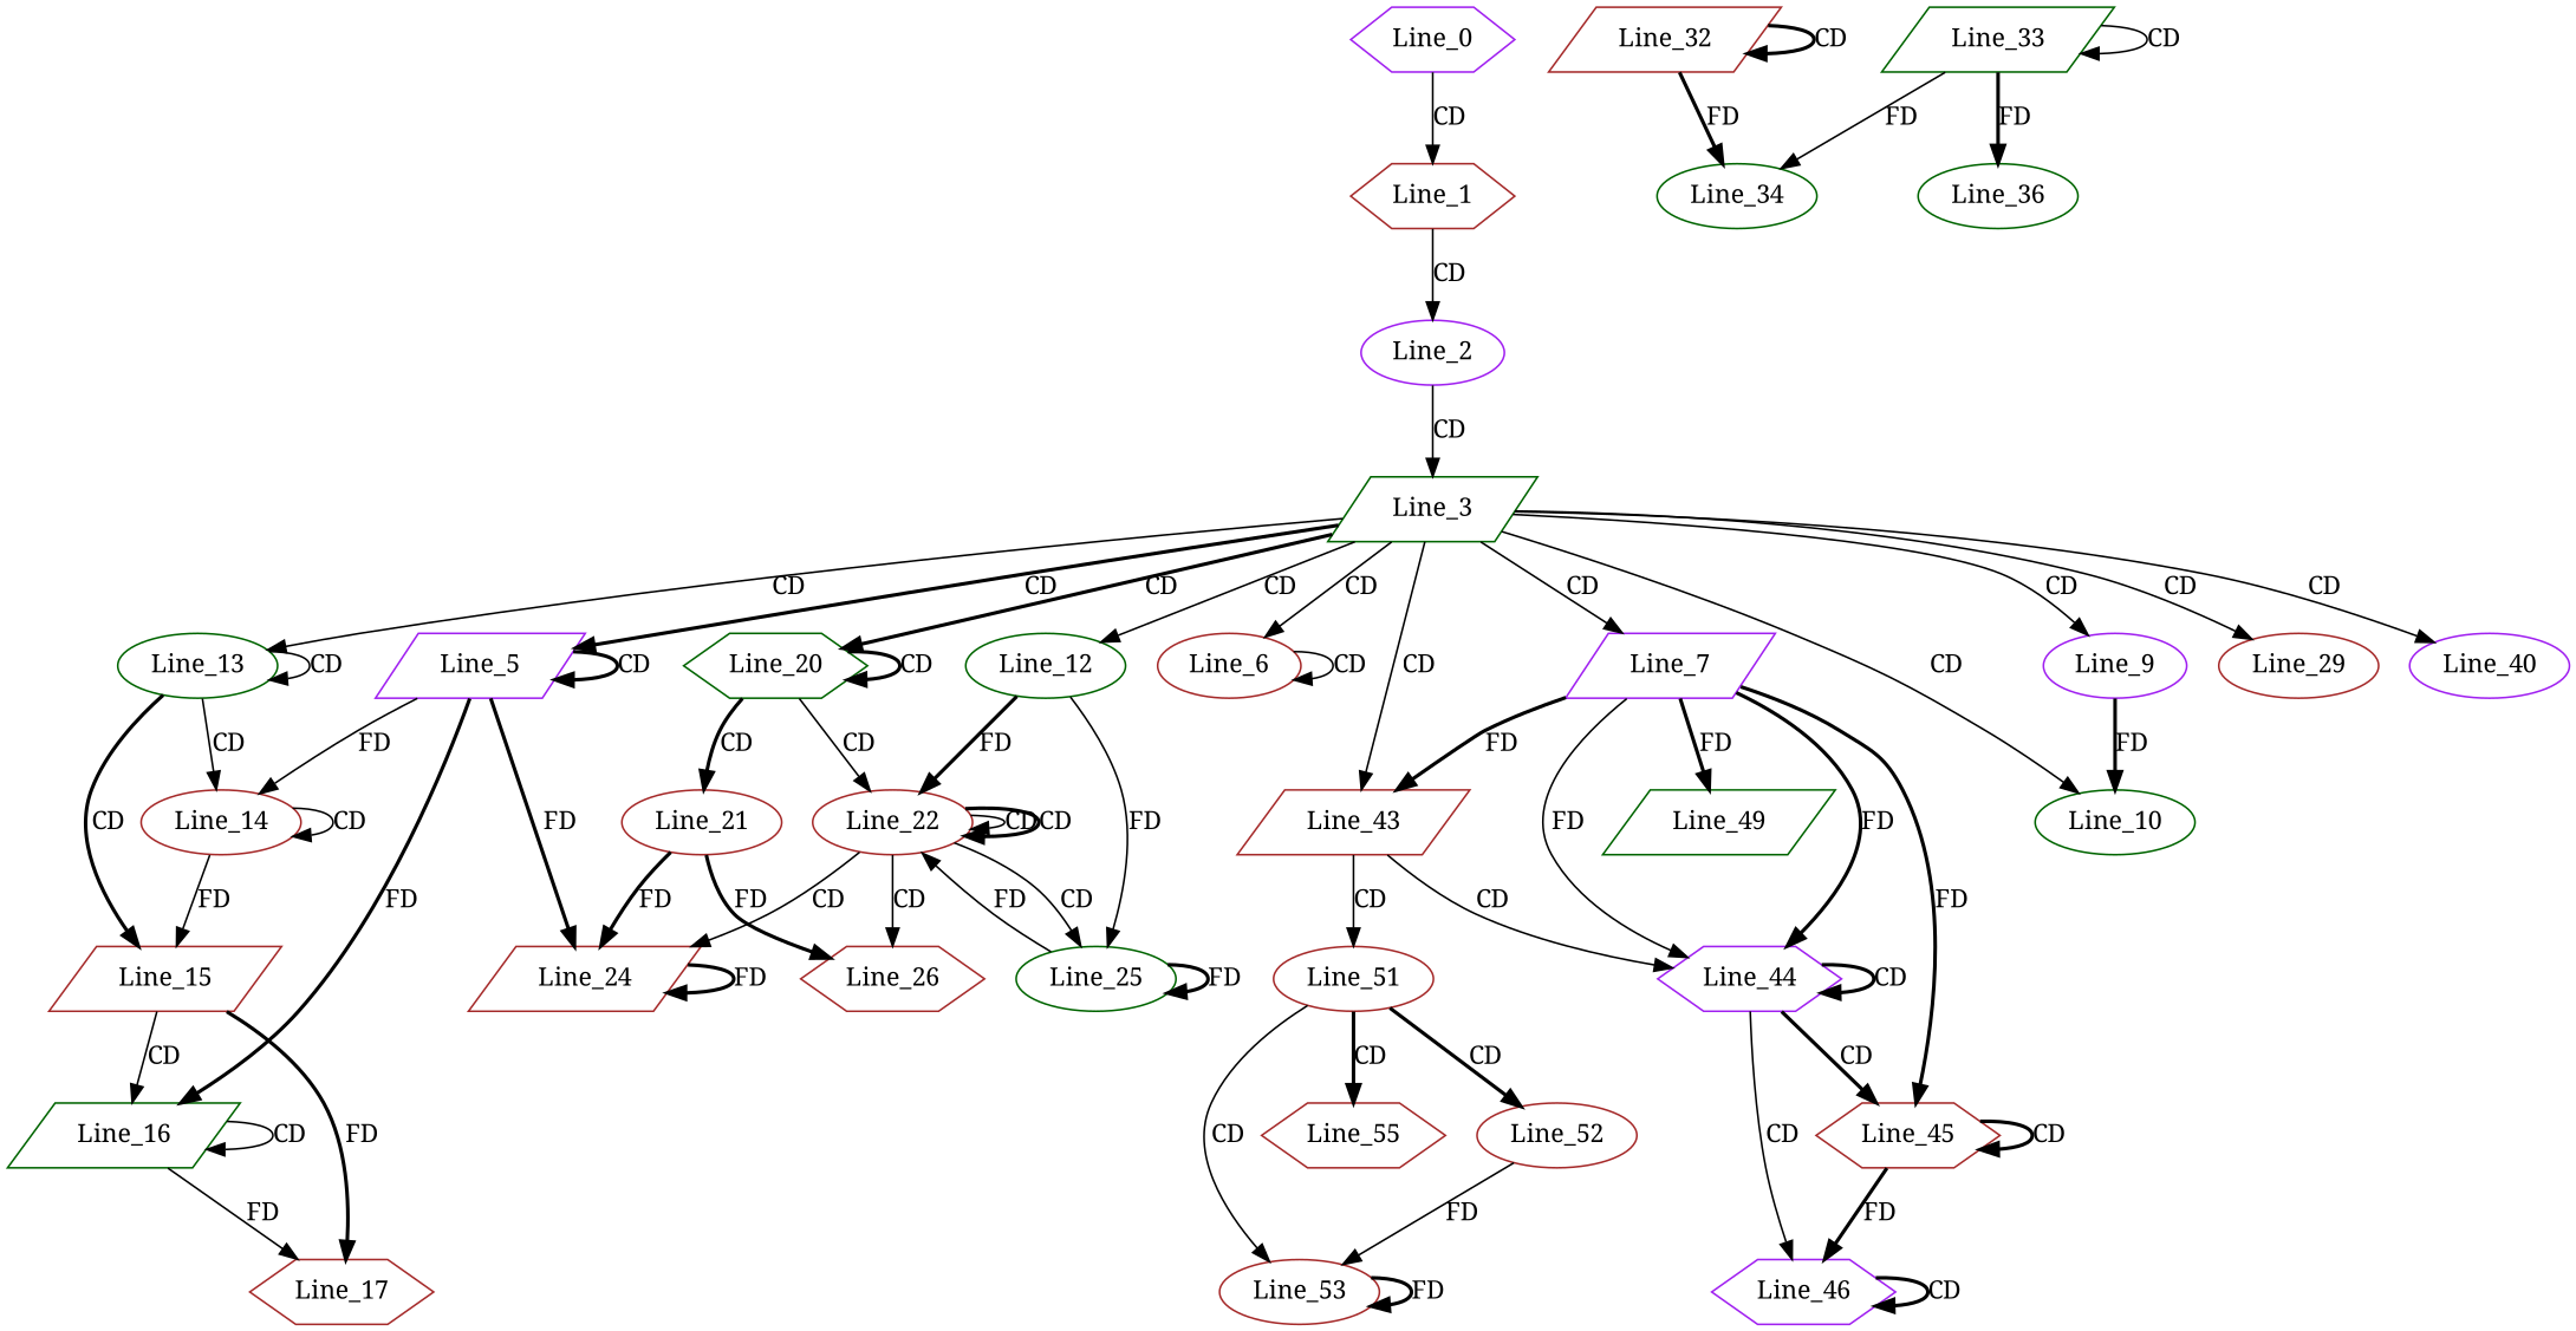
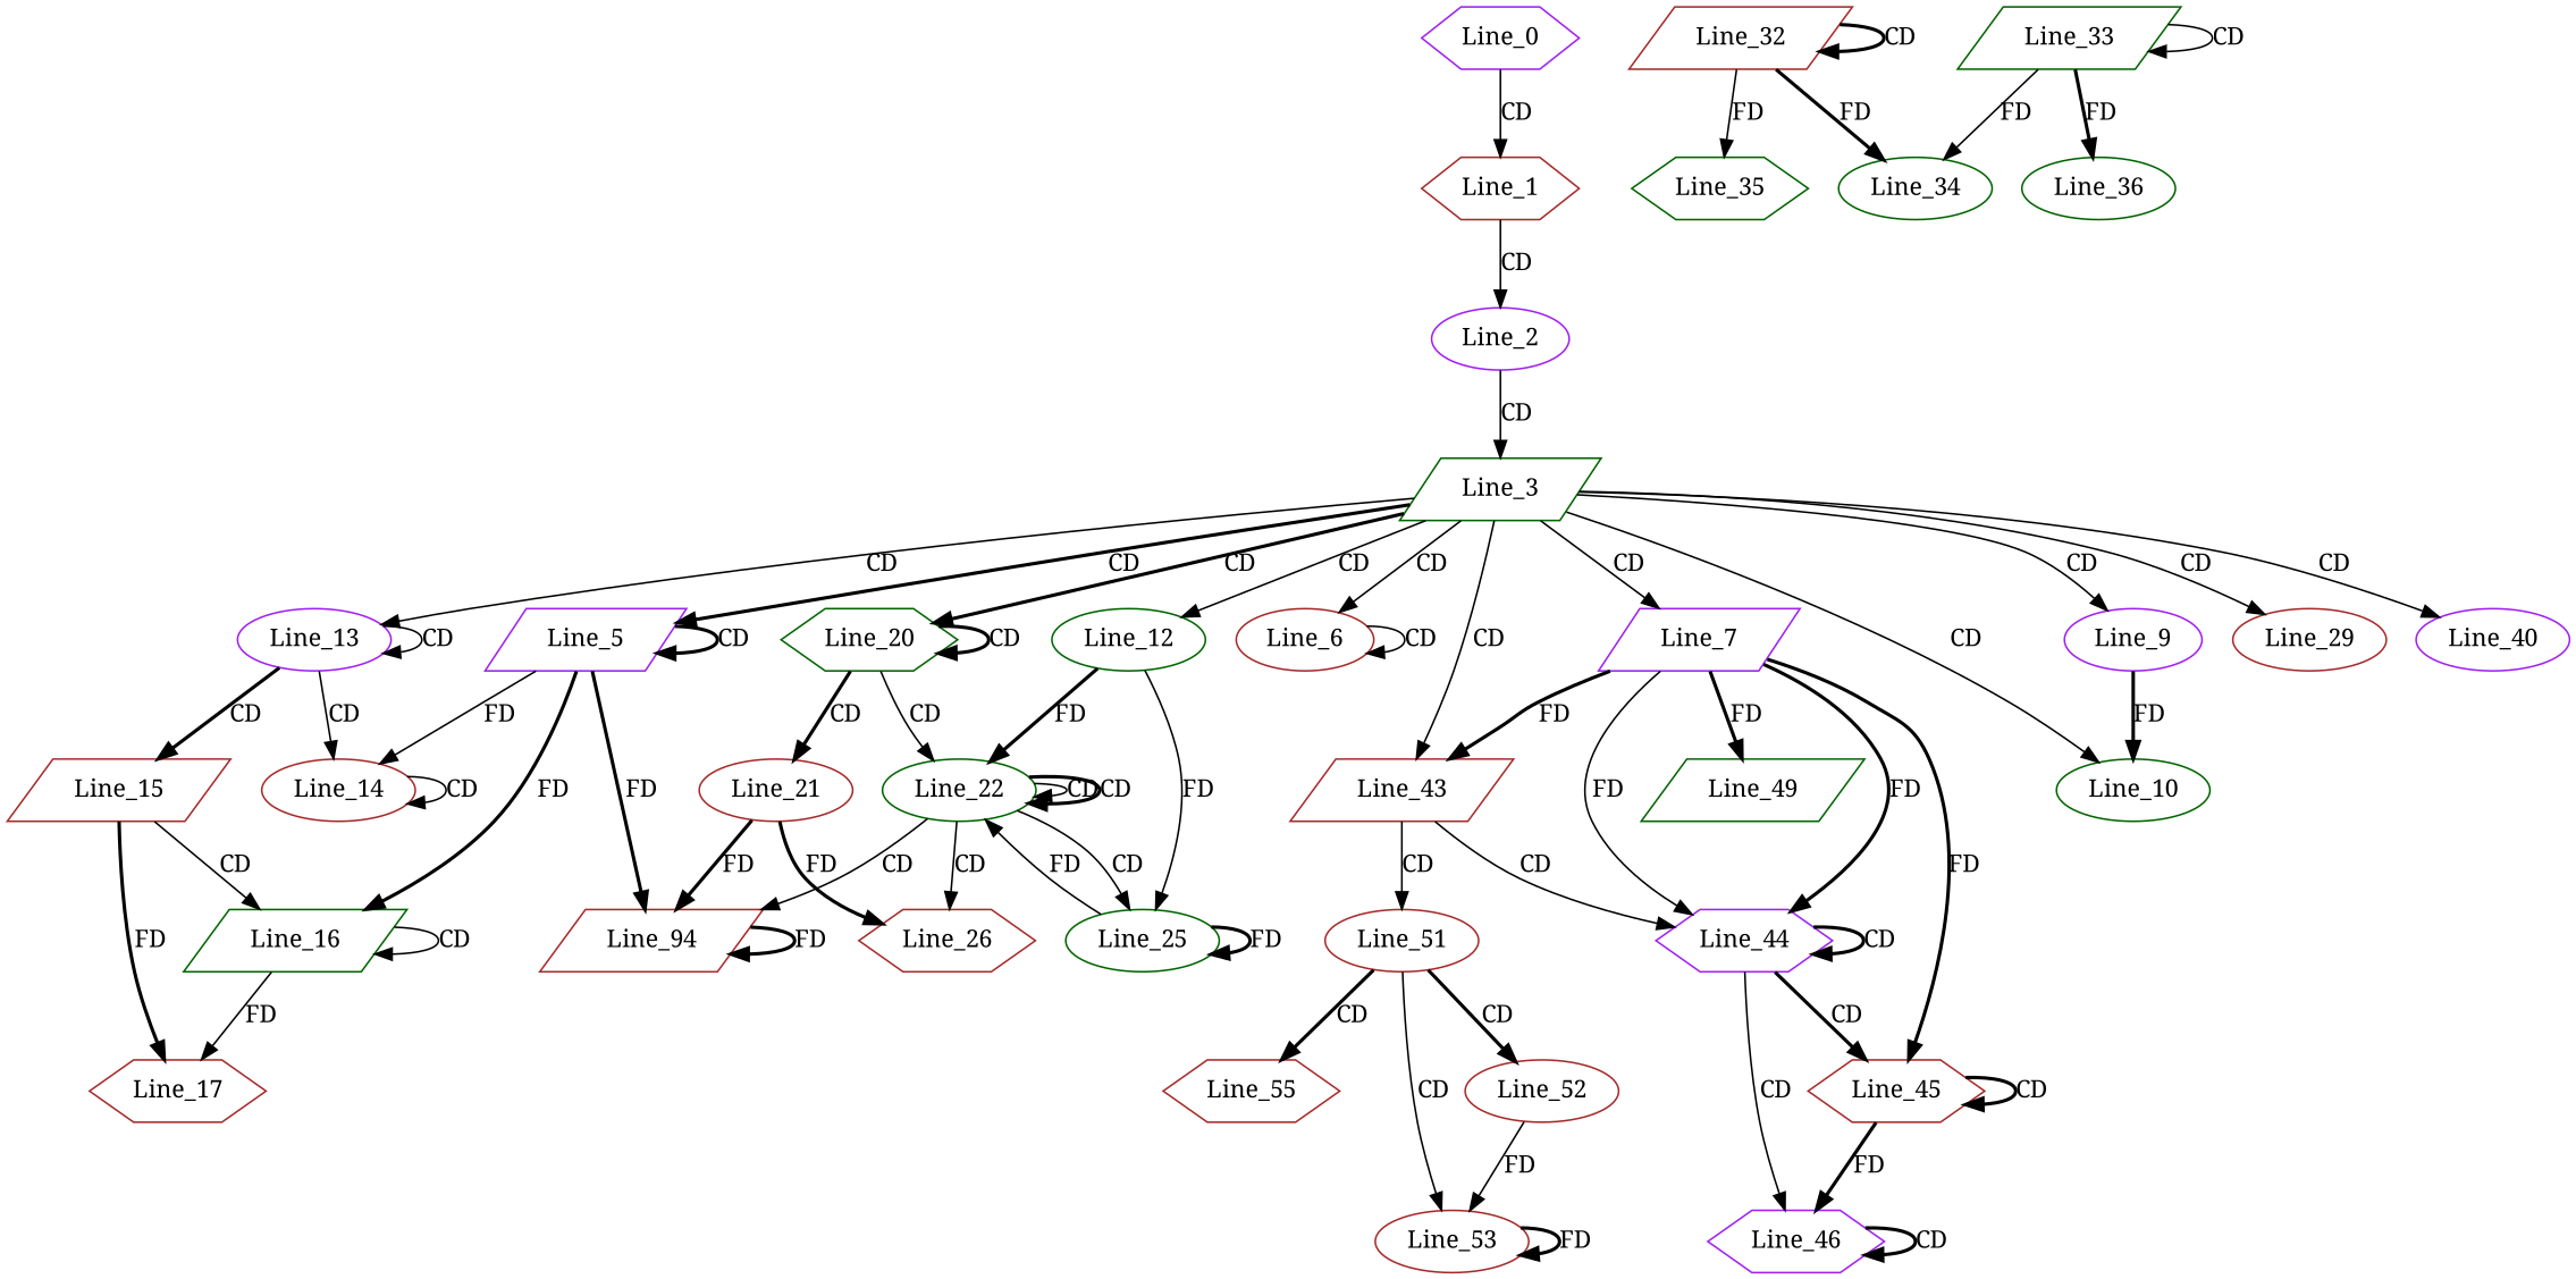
  digraph {
    fontname="Noto Serif"
    node [color=brown fontname="Noto Serif" shape=ellipse]
    edge [fontname="Noto Serif" style=solid]
    Line_0 [color=purple shape=hexagon]
    Line_1 [shape=hexagon]
    Line_2 [color=purple]
    Line_3 [color=darkgreen shape=parallelogram]
    Line_5 [color=purple shape=parallelogram]
    Line_6
    Line_7 [color=purple shape=parallelogram]
    Line_9 [color=purple]
    Line_10 [color=darkgreen]
    Line_12 [color=darkgreen]
-   Line_13 [color=darkgreen]
+   Line_13 [color=purple]
    Line_20 [color=darkgreen shape=hexagon]
    Line_29
    n14 [color=purple label=Line_40]
    Line_43 [shape=parallelogram]
    Line_14
    Line_16 [color=darkgreen shape=parallelogram]
-   Line_24 [shape=parallelogram]
+   Line_24 [shape=parallelogram label=Line_94]
    Line_44 [color=purple shape=hexagon]
    Line_45 [shape=hexagon]
    Line_49 [color=darkgreen shape=parallelogram]
-   Line_22
+   Line_22 [color=darkgreen]
    Line_25 [color=darkgreen]
    Line_15 [shape=parallelogram]
    Line_21
    Line_51
    Line_17 [shape=hexagon]
    Line_46 [color=purple shape=hexagon]
    Line_26 [shape=hexagon]
    Line_32 [shape=parallelogram]
    Line_34 [color=darkgreen]
+   Line_35 [color=darkgreen shape=hexagon]
    Line_33 [color=darkgreen shape=parallelogram]
    Line_36 [color=darkgreen]
    Line_52
    Line_53
    Line_55 [shape=hexagon]
    Line_0 -> Line_1 [label=CD]
    Line_1 -> Line_2 [label=CD]
    Line_2 -> Line_3 [label=CD]
    Line_3 -> Line_5 [label=CD style=bold]
    Line_3 -> Line_6 [label=CD]
    Line_3 -> Line_7 [label=CD]
    Line_3 -> Line_9 [label=CD]
    Line_3 -> Line_10 [label=CD]
    Line_3 -> Line_12 [label=CD]
    Line_3 -> Line_13 [label=CD]
    Line_3 -> Line_20 [label=CD style=bold]
    Line_3 -> Line_29 [label=CD]
    Line_3 -> n14 [label=CD]
    Line_3 -> Line_43 [label=CD]
    Line_5 -> Line_5 [label=CD style=bold]
    Line_5 -> Line_14 [label=FD]
    Line_5 -> Line_16 [label=FD style=bold]
    Line_5 -> Line_24 [label=FD style=bold]
    Line_6 -> Line_6 [label=CD]
    Line_7 -> Line_43 [label=FD style=bold]
    Line_7 -> Line_44 [label=FD]
    Line_7 -> Line_44 [label=FD style=bold]
    Line_7 -> Line_45 [label=FD style=bold]
    Line_7 -> Line_49 [label=FD style=bold]
    Line_9 -> Line_10 [label=FD style=bold]
    Line_12 -> Line_22 [label=FD style=bold]
    Line_12 -> Line_25 [label=FD]
    Line_13 -> Line_13 [label=CD]
    Line_13 -> Line_14 [label=CD]
    Line_13 -> Line_15 [label=CD style=bold]
    Line_20 -> Line_20 [label=CD style=bold]
    Line_20 -> Line_22 [label=CD]
    Line_20 -> Line_21 [label=CD style=bold]
    Line_43 -> Line_44 [label=CD]
    Line_43 -> Line_51 [label=CD]
    Line_14 -> Line_14 [label=CD]
-   Line_14 -> Line_15 [label=FD]
    Line_16 -> Line_16 [label=CD]
    Line_16 -> Line_17 [label=FD]
    Line_24 -> Line_24 [label=FD style=bold]
    Line_44 -> Line_44 [label=CD style=bold]
    Line_44 -> Line_45 [label=CD style=bold]
    Line_44 -> Line_46 [label=CD]
    Line_45 -> Line_45 [label=CD style=bold]
    Line_45 -> Line_46 [label=FD style=bold]
    Line_22 -> Line_24 [label=CD]
    Line_22 -> Line_22 [label=CD]
    Line_22 -> Line_22 [label=CD style=bold]
    Line_22 -> Line_25 [label=CD]
    Line_22 -> Line_26 [label=CD]
    Line_25 -> Line_22 [label=FD]
    Line_25 -> Line_25 [label=FD style=bold]
    Line_15 -> Line_16 [label=CD]
    Line_15 -> Line_17 [label=FD style=bold]
    Line_21 -> Line_24 [label=FD style=bold]
    Line_21 -> Line_26 [label=FD style=bold]
    Line_51 -> Line_52 [label=CD style=bold]
    Line_51 -> Line_53 [label=CD]
    Line_51 -> Line_55 [label=CD style=bold]
    Line_46 -> Line_46 [label=CD style=bold]
    Line_32 -> Line_32 [label=CD style=bold]
    Line_32 -> Line_34 [label=FD style=bold]
+   Line_32 -> Line_35 [label=FD]
    Line_33 -> Line_34 [label=FD]
    Line_33 -> Line_33 [label=CD]
    Line_33 -> Line_36 [label=FD style=bold]
    Line_52 -> Line_53 [label=FD]
    Line_53 -> Line_53 [label=FD style=bold]
  }
